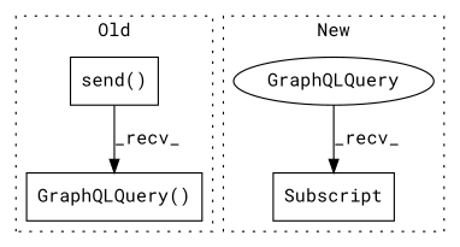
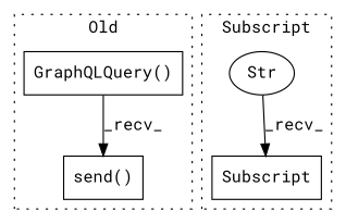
  digraph {
    fontname="Roboto Mono"
    node [a=75 fontname="Roboto Mono" shape=box]
    edge [fontname="Roboto Mono"]
    n1 [l="17,1" label="GraphQLQuery()" s="3547,3574"]
    n2 [l=8 label="send()" s=3804]
    n3 [a=63 l="10,0" label=Subscript s="4790,0"]
-   n4 [a=66 l=7 label=GraphQLQuery s=4792 shape=ellipse]
+   n4 [a=66 l=7 label=Str s=4792 shape=ellipse]
    subgraph cluster_1 {
      label=Old
      style=dotted
      n1
      n2
    }
    subgraph cluster_2 {
-     label=New
+     label=Subscript
      style=dotted
      n3
      n4
    }
-   n2 -> n1 [label=_recv_]
+   n1 -> n2 [label=_recv_]
    n4 -> n3 [label=_recv_]
  }
